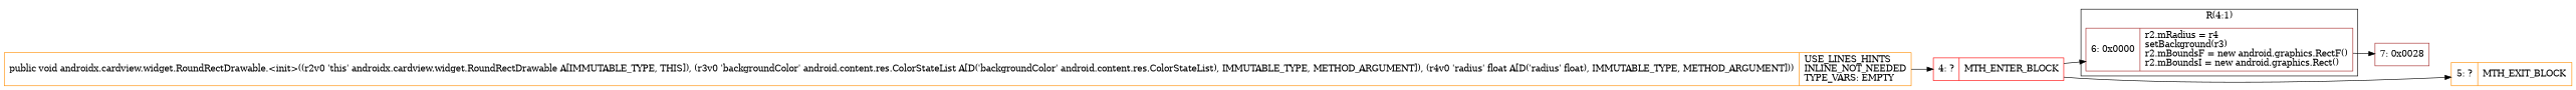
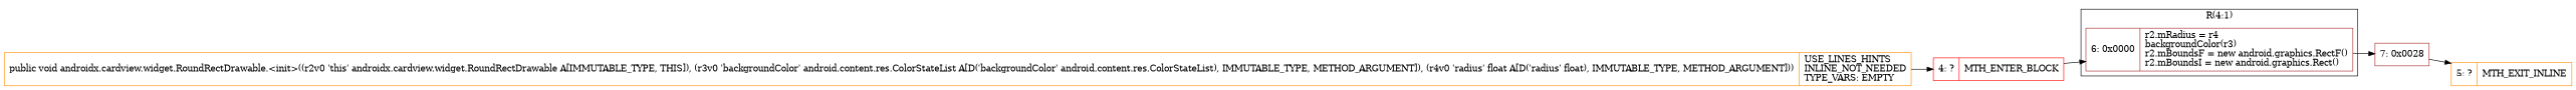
  digraph {
    rankdir=LR
    node [color=brown shape=record]
-   n1 [label="{6\:\ 0x0000|r2.mRadius = r4\lsetBackground(r3)\lr2.mBoundsF = new android.graphics.RectF()\lr2.mBoundsI = new android.graphics.Rect()\l}"]
+   n1 [label="{6\:\ 0x0000|r2.mRadius = r4\lbackgroundColor(r3)\lr2.mBoundsF = new android.graphics.RectF()\lr2.mBoundsI = new android.graphics.Rect()\l}"]
    n2 [label="{7\:\ 0x0028}"]
-   n3 [color=darkorange label="{5\:\ ?|MTH_EXIT_BLOCK\l}"]
+   n3 [color=darkorange label="{5\:\ ?|MTH_EXIT_INLINE\l}"]
    n4 [color=red label="{4\:\ ?|MTH_ENTER_BLOCK\l}"]
    n5 [color=darkorange label="{public void androidx.cardview.widget.RoundRectDrawable.\<init\>((r2v0 'this' androidx.cardview.widget.RoundRectDrawable A[IMMUTABLE_TYPE, THIS]), (r3v0 'backgroundColor' android.content.res.ColorStateList A[D('backgroundColor' android.content.res.ColorStateList), IMMUTABLE_TYPE, METHOD_ARGUMENT]), (r4v0 'radius' float A[D('radius' float), IMMUTABLE_TYPE, METHOD_ARGUMENT]))  | USE_LINES_HINTS\lINLINE_NOT_NEEDED\lTYPE_VARS: EMPTY\l}"]
    subgraph cluster_1 {
      label="R(4:1)"
      n1
    }
    n1 -> n2
-   n4 -> n3
+   n2 -> n3
    n4 -> n1
    n5 -> n4
  }
